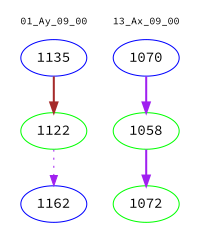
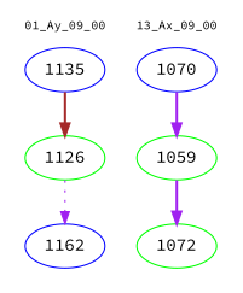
  digraph {
    fontname="Source Code Pro"
    node [color=blue fontname="Source Code Pro"]
    edge [color=purple fontname="Source Code Pro" style=bold]
    n1 [label=1135]
-   n2 [color=green label=1122]
+   n2 [color=green label=1126]
    n3 [label=1162]
    n4 [label=1070]
-   n5 [color=green label=1058]
+   n5 [color=green label=1059]
    n6 [color=green label=1072]
    subgraph cluster_1 {
      color=white
      fontsize=10
      label="01_Ay_09_00"
      n1
      n2
      n3
    }
    subgraph cluster_2 {
      color=white
      fontsize=10
      label="13_Ax_09_00"
      n4
      n5
      n6
    }
    n1 -> n2 [color=brown]
    n2 -> n3 [style=dotted]
    n4 -> n5
    n5 -> n6
  }
